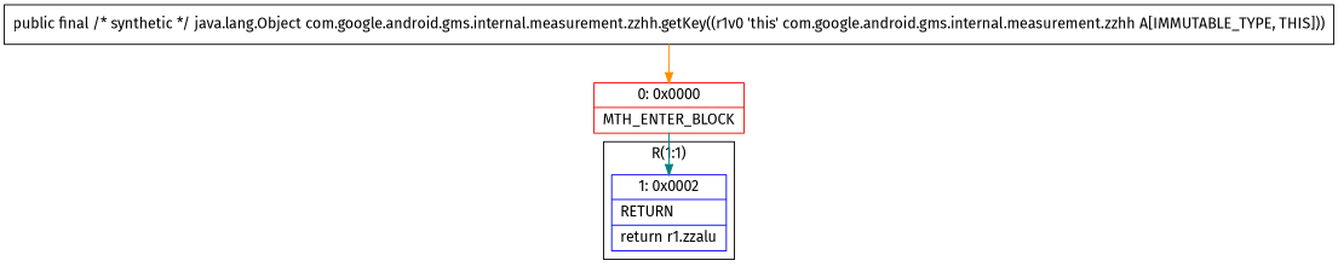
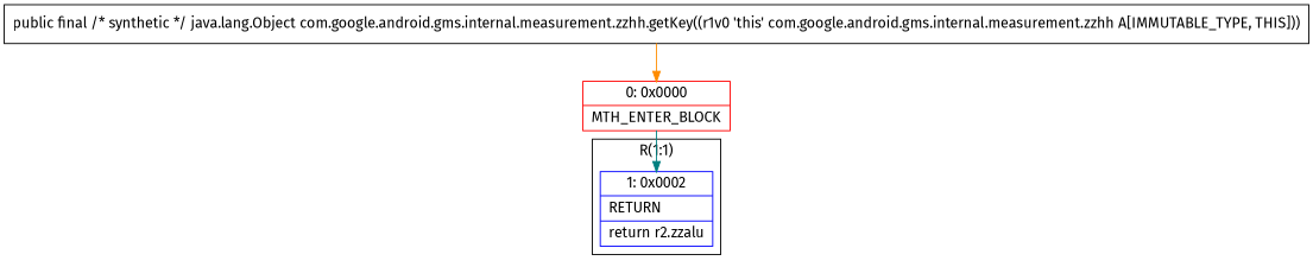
  digraph {
    fontname="Fira Sans"
    node [shape=record fontname="Fira Sans"]
    edge [fontname="Fira Sans"]
-   n1 [color=blue label="{1\:\ 0x0002|RETURN\l|return r1.zzalu\l}"]
+   n1 [color=blue label="{1\:\ 0x0002|RETURN\l|return r2.zzalu\l}"]
    n2 [color=red label="{0\:\ 0x0000|MTH_ENTER_BLOCK\l}"]
    n3 [label="{public final \/* synthetic *\/ java.lang.Object com.google.android.gms.internal.measurement.zzhh.getKey((r1v0 'this' com.google.android.gms.internal.measurement.zzhh A[IMMUTABLE_TYPE, THIS])) }"]
    subgraph cluster_1 {
      label="R(1:1)"
      n1
    }
    n2 -> n1 [color=teal]
    n3 -> n2 [color=darkorange]
  }
